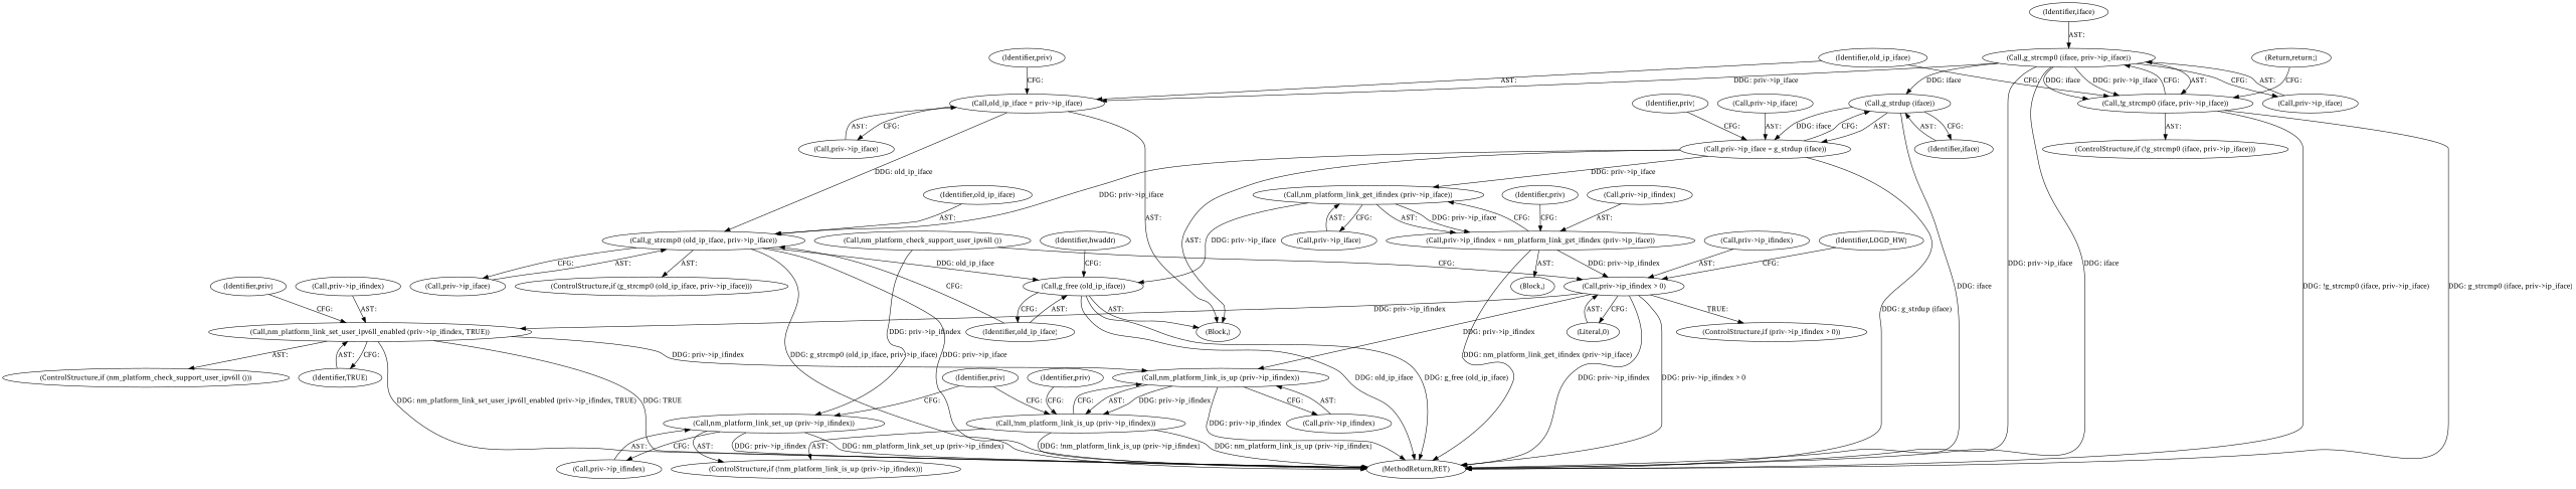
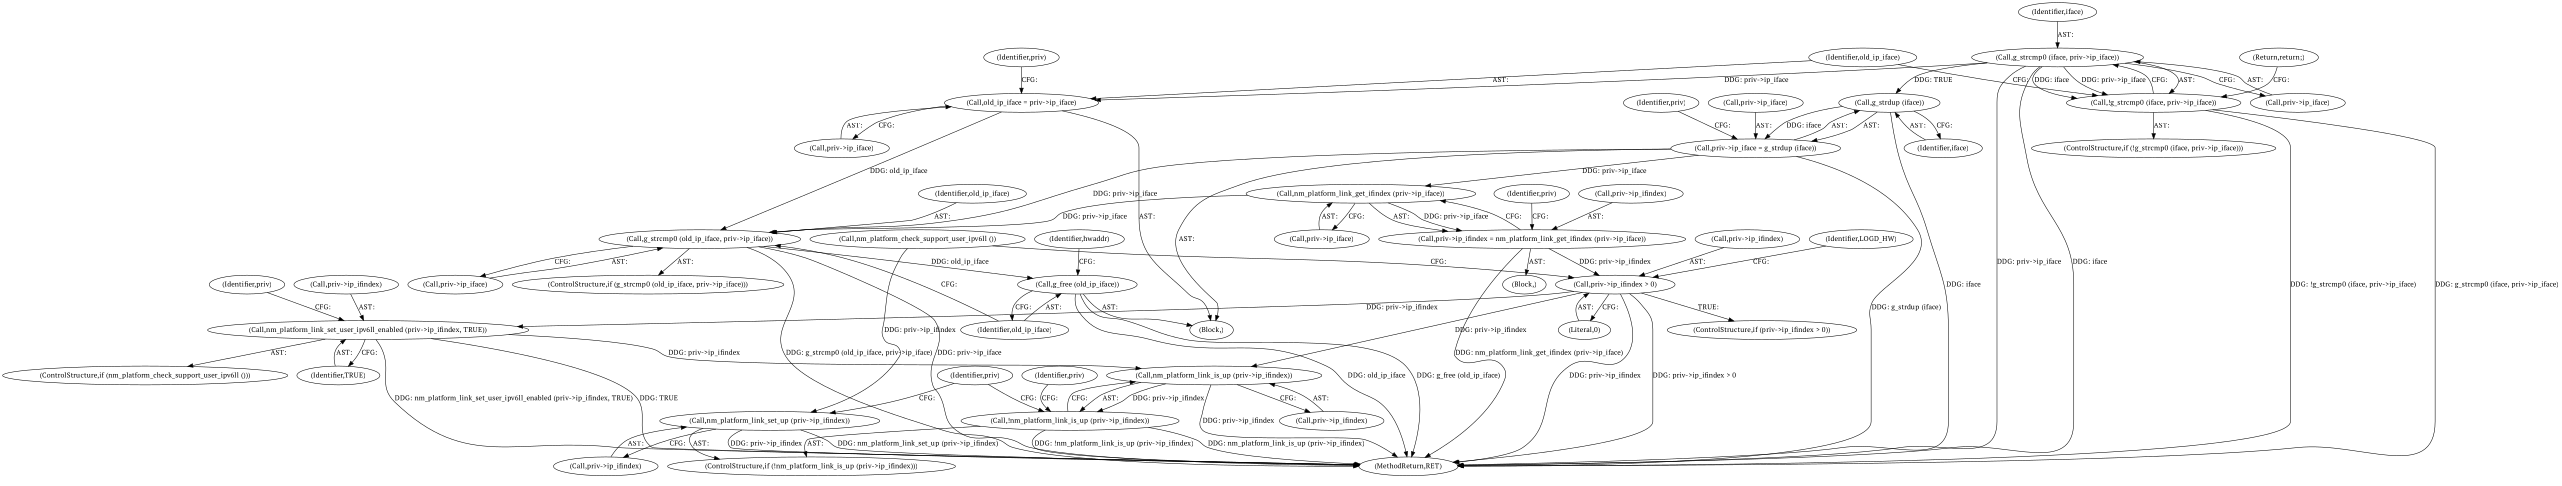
  digraph {
    fontname="PT Serif"
    node [fontname="PT Serif"]
    edge [fontname="PT Serif"]
    n1 [label="(Call,g_strcmp0 (iface, priv->ip_iface))"]
    n2 [label="(Call,!g_strcmp0 (iface, priv->ip_iface))"]
    n3 [label="(Call,old_ip_iface = priv->ip_iface)"]
    n4 [label="(Call,g_strdup (iface))"]
    n5 [label="(Call,priv->ip_iface)"]
    n6 [label="(MethodReturn,RET)"]
    n7 [label="(ControlStructure,if (!g_strcmp0 (iface, priv->ip_iface)))"]
    n8 [label="(Call,g_strcmp0 (old_ip_iface, priv->ip_iface))"]
    n9 [label="(Call,priv->ip_iface)"]
    n10 [label="(Block,)"]
    n11 [label="(Call,priv->ip_iface = g_strdup (iface))"]
    n12 [label="(Identifier,iface)"]
    n13 [label="(Call,g_free (old_ip_iface))"]
    n14 [label="(Call,priv->ip_iface)"]
    n15 [label="(ControlStructure,if (g_strcmp0 (old_ip_iface, priv->ip_iface)))"]
    n16 [label="(Identifier,old_ip_iface)"]
    n17 [label="(Call,nm_platform_link_get_ifindex (priv->ip_iface))"]
    n18 [label="(Call,priv->ip_ifindex = nm_platform_link_get_ifindex (priv->ip_iface))"]
    n19 [label="(Call,priv->ip_iface)"]
    n20 [label="(Call,priv->ip_ifindex > 0)"]
    n21 [label="(Block,)"]
    n22 [label="(Call,nm_platform_link_set_user_ipv6ll_enabled (priv->ip_ifindex, TRUE))"]
    n23 [label="(Call,nm_platform_link_is_up (priv->ip_ifindex))"]
    n24 [label="(ControlStructure,if (priv->ip_ifindex > 0))"]
    n25 [label="(Literal,0)"]
    n26 [label="(Identifier,TRUE)"]
    n27 [label="(ControlStructure,if (nm_platform_check_support_user_ipv6ll ()))"]
    n28 [label="(Call,!nm_platform_link_is_up (priv->ip_ifindex))"]
    n29 [label="(Call,priv->ip_ifindex)"]
    n30 [label="(ControlStructure,if (!nm_platform_link_is_up (priv->ip_ifindex)))"]
    n31 [label="(Call,nm_platform_link_set_up (priv->ip_ifindex))"]
    n32 [label="(Call,priv->ip_ifindex)"]
    n33 [label="(Identifier,hwaddr)"]
    n34 [label="(Identifier,priv)"]
    n35 [label="(Identifier,priv)"]
    n36 [label="(Call,nm_platform_check_support_user_ipv6ll ())"]
    n37 [label="(Call,priv->ip_ifindex)"]
    n38 [label="(Identifier,iface)"]
    n39 [label="(Return,return;)"]
    n40 [label="(Identifier,LOGD_HW)"]
    n41 [label="(Identifier,old_ip_iface)"]
    n42 [label="(Call,priv->ip_iface)"]
    n43 [label="(Identifier,priv)"]
    n44 [label="(Call,priv->ip_ifindex)"]
    n45 [label="(Identifier,priv)"]
    n46 [label="(Identifier,priv)"]
    n47 [label="(Identifier,priv)"]
    n48 [label="(Call,priv->ip_ifindex)"]
    n49 [label="(Identifier,old_ip_iface)"]
    n1 -> n2 [label="AST: "]
    n1 -> n2 [label="DDG: iface"]
    n1 -> n2 [label="DDG: priv->ip_iface"]
    n1 -> n3 [label="DDG: priv->ip_iface"]
-   n1 -> n4 [label="DDG: iface"]
+   n1 -> n4 [label="DDG: TRUE"]
    n1 -> n5 [label="CFG: "]
    n1 -> n6 [label="DDG: priv->ip_iface"]
    n1 -> n6 [label="DDG: iface"]
    n2 -> n1 [label="CFG: "]
    n2 -> n6 [label="DDG: g_strcmp0 (iface, priv->ip_iface)"]
    n2 -> n6 [label="DDG: !g_strcmp0 (iface, priv->ip_iface)"]
    n2 -> n7 [label="AST: "]
    n3 -> n8 [label="DDG: old_ip_iface"]
    n3 -> n9 [label="CFG: "]
    n3 -> n10 [label="AST: "]
    n4 -> n6 [label="DDG: iface"]
    n4 -> n11 [label="AST: "]
    n4 -> n11 [label="DDG: iface"]
    n4 -> n12 [label="CFG: "]
    n5 -> n1 [label="AST: "]
    n8 -> n6 [label="DDG: priv->ip_iface"]
    n8 -> n6 [label="DDG: g_strcmp0 (old_ip_iface, priv->ip_iface)"]
    n8 -> n13 [label="DDG: old_ip_iface"]
    n8 -> n14 [label="CFG: "]
    n8 -> n15 [label="AST: "]
    n9 -> n3 [label="AST: "]
-   n11 -> n4 [label="CFG: "]
+   n11 -> n4 [label="AST: "]
    n11 -> n6 [label="DDG: g_strdup (iface)"]
    n11 -> n8 [label="DDG: priv->ip_iface"]
    n11 -> n10 [label="AST: "]
    n11 -> n17 [label="DDG: priv->ip_iface"]
    n12 -> n4 [label="AST: "]
    n13 -> n6 [label="DDG: old_ip_iface"]
    n13 -> n6 [label="DDG: g_free (old_ip_iface)"]
    n13 -> n10 [label="AST: "]
    n13 -> n16 [label="CFG: "]
    n14 -> n8 [label="AST: "]
    n16 -> n8 [label="CFG: "]
    n16 -> n13 [label="AST: "]
-   n17 -> n13 [label="DDG: priv->ip_iface"]
+   n17 -> n8 [label="DDG: priv->ip_iface"]
    n17 -> n18 [label="AST: "]
    n17 -> n18 [label="DDG: priv->ip_iface"]
    n17 -> n19 [label="CFG: "]
    n18 -> n6 [label="DDG: nm_platform_link_get_ifindex (priv->ip_iface)"]
    n18 -> n17 [label="CFG: "]
    n18 -> n20 [label="DDG: priv->ip_ifindex"]
    n18 -> n21 [label="AST: "]
    n19 -> n17 [label="AST: "]
    n20 -> n6 [label="DDG: priv->ip_ifindex > 0"]
    n20 -> n6 [label="DDG: priv->ip_ifindex"]
    n20 -> n22 [label="DDG: priv->ip_ifindex"]
    n20 -> n23 [label="DDG: priv->ip_ifindex"]
    n20 -> n24 [label="TRUE: "]
    n20 -> n25 [label="CFG: "]
    n22 -> n6 [label="DDG: nm_platform_link_set_user_ipv6ll_enabled (priv->ip_ifindex, TRUE)"]
    n22 -> n6 [label="DDG: TRUE"]
    n22 -> n23 [label="DDG: priv->ip_ifindex"]
    n22 -> n26 [label="CFG: "]
    n22 -> n27 [label="AST: "]
    n23 -> n6 [label="DDG: priv->ip_ifindex"]
    n23 -> n28 [label="AST: "]
    n23 -> n28 [label="DDG: priv->ip_ifindex"]
    n23 -> n29 [label="CFG: "]
    n25 -> n20 [label="AST: "]
    n26 -> n22 [label="AST: "]
    n28 -> n6 [label="DDG: nm_platform_link_is_up (priv->ip_ifindex)"]
    n28 -> n6 [label="DDG: !nm_platform_link_is_up (priv->ip_ifindex)"]
    n28 -> n23 [label="CFG: "]
    n28 -> n30 [label="AST: "]
    n29 -> n23 [label="AST: "]
    n31 -> n6 [label="DDG: priv->ip_ifindex"]
    n31 -> n6 [label="DDG: nm_platform_link_set_up (priv->ip_ifindex)"]
    n31 -> n30 [label="AST: "]
    n31 -> n32 [label="CFG: "]
    n32 -> n31 [label="AST: "]
    n33 -> n13 [label="CFG: "]
    n34 -> n28 [label="CFG: "]
    n35 -> n22 [label="CFG: "]
    n36 -> n20 [label="CFG: "]
    n36 -> n31 [label="DDG: priv->ip_ifindex"]
    n37 -> n22 [label="AST: "]
    n38 -> n1 [label="AST: "]
    n39 -> n2 [label="CFG: "]
    n40 -> n20 [label="CFG: "]
    n41 -> n2 [label="CFG: "]
    n41 -> n3 [label="AST: "]
    n42 -> n11 [label="AST: "]
    n43 -> n18 [label="CFG: "]
    n44 -> n18 [label="AST: "]
    n45 -> n28 [label="CFG: "]
    n45 -> n31 [label="CFG: "]
    n46 -> n11 [label="CFG: "]
    n47 -> n3 [label="CFG: "]
    n48 -> n20 [label="AST: "]
    n49 -> n8 [label="AST: "]
  }
